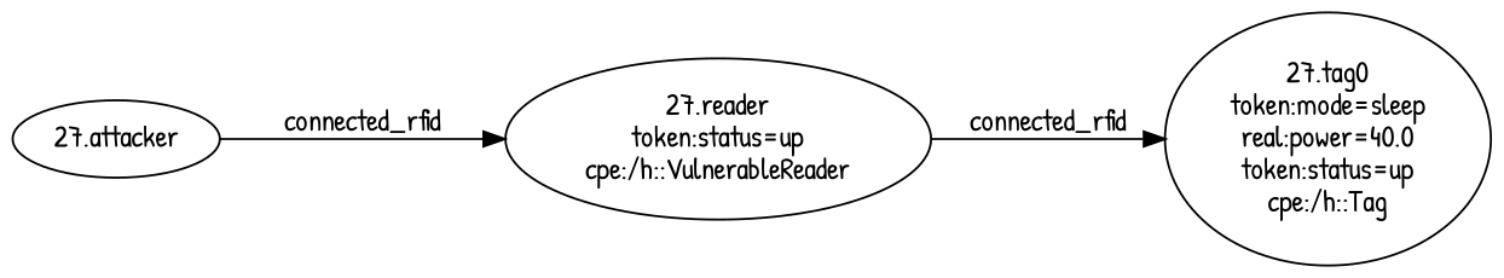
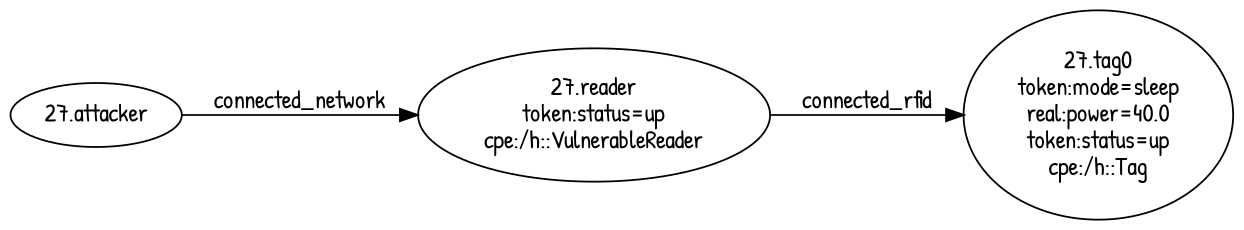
  digraph {
    rankdir=LR
    fontname="Patrick Hand"
    node [fontname="Patrick Hand"]
    edge [fontname="Patrick Hand"]
    n1 [label="27.attacker"]
    n2 [label="27.reader\ntoken:status=up\ncpe:/h::VulnerableReader"]
    n3 [label="27.tag0\ntoken:mode=sleep\nreal:power=40.0\ntoken:status=up\ncpe:/h::Tag"]
-   n1 -> n2 [label=connected_rfid]
+   n1 -> n2 [label=connected_network]
    n2 -> n3 [label=connected_rfid]
  }
